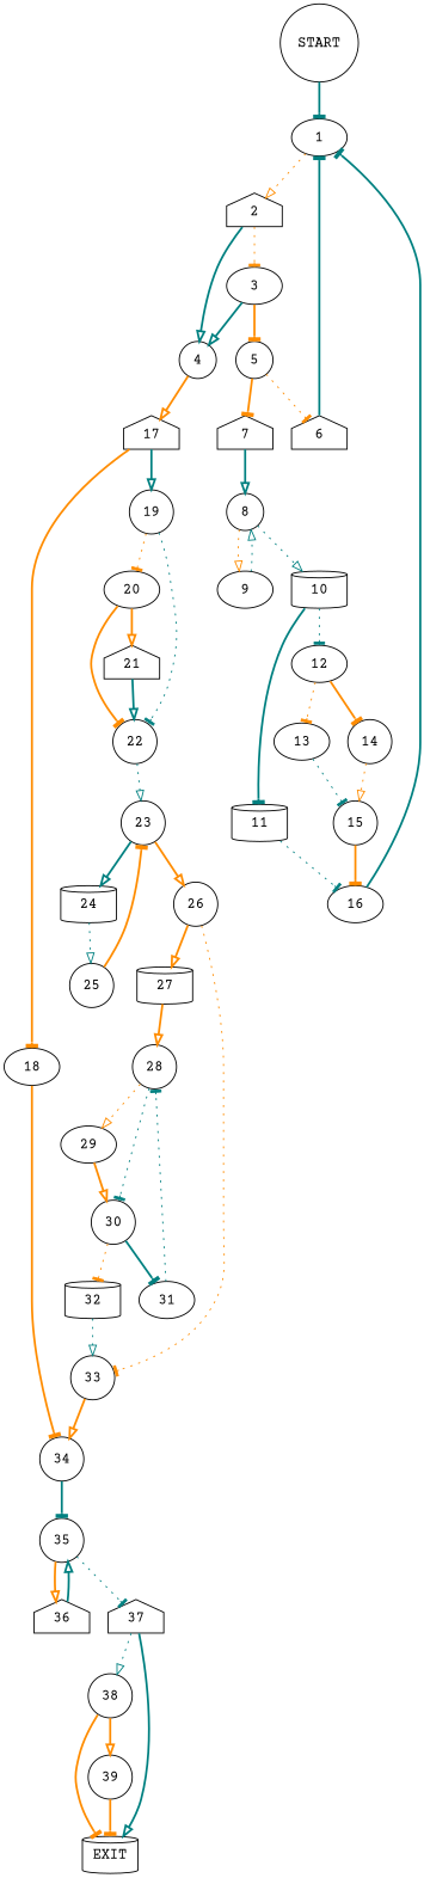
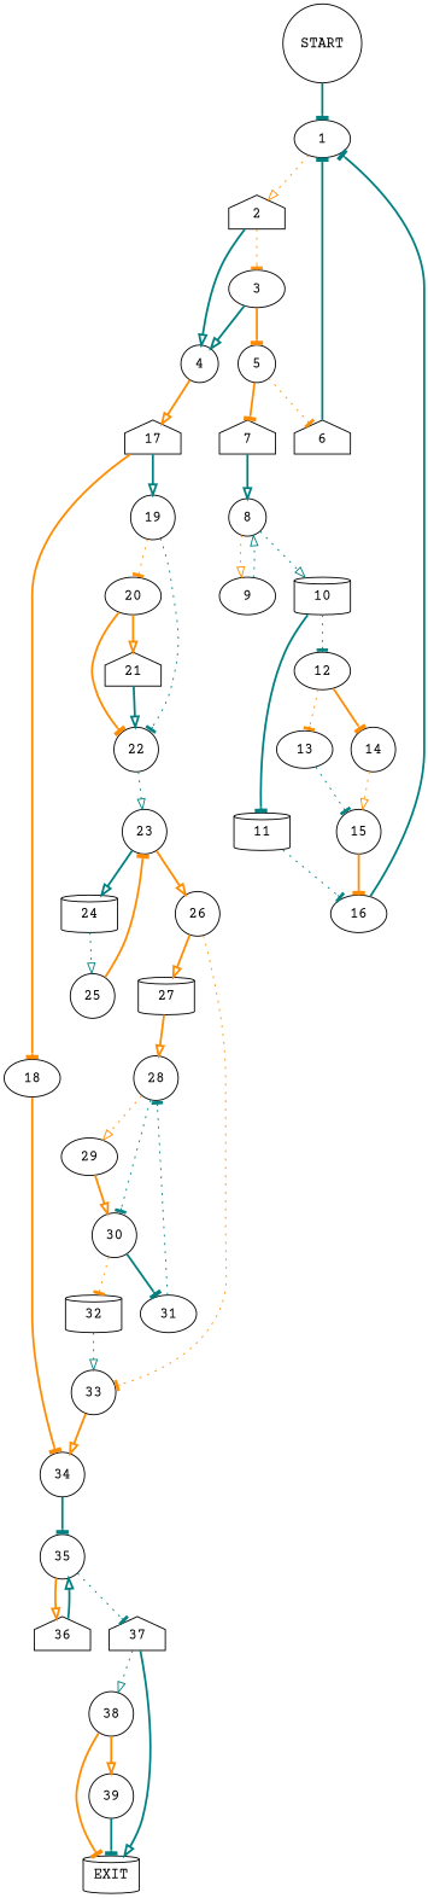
  digraph {
    fontname="Courier Prime"
    node [fontname="Courier Prime" shape=circle]
    edge [arrowhead=tee color=darkorange fontname="Courier Prime" style=bold]
    n1 [label=START]
    1 [shape=ellipse]
    2 [shape=house]
    3 [shape=ellipse]
    4
    5
    17 [shape=house]
    6 [shape=house]
    7 [shape=house]
    18 [shape=ellipse]
    19
    8
    9 [shape=ellipse]
    10 [shape=cylinder]
    11 [shape=cylinder]
    12 [shape=ellipse]
    16 [shape=ellipse]
    13 [shape=ellipse]
    14
    15
    34
    20 [shape=ellipse]
    22
    35
    21 [shape=house]
    23
    24 [shape=cylinder]
    26
    25
    27 [shape=cylinder]
    33
    28
    29 [shape=ellipse]
    30
    31 [shape=ellipse]
    32 [shape=cylinder]
    36 [shape=house]
    37 [shape=house]
    38
    n40 [label=EXIT shape=cylinder]
    39
    n1 -> 1 [color=teal]
    1 -> 2 [arrowhead=onormal style=dotted]
    2 -> 3 [style=dotted]
    2 -> 4 [arrowhead=onormal color=teal]
    3 -> 4 [arrowhead=onormal color=teal]
    3 -> 5
    4 -> 17 [arrowhead=onormal]
    5 -> 6 [style=dotted]
    5 -> 7
    17 -> 18
    17 -> 19 [arrowhead=onormal color=teal]
    6 -> 1 [color=teal]
    7 -> 8 [arrowhead=onormal color=teal]
    18 -> 34
    19 -> 20 [style=dotted]
    19 -> 22 [color=teal style=dotted]
    8 -> 9 [arrowhead=onormal style=dotted]
    8 -> 10 [arrowhead=onormal color=teal style=dotted]
    9 -> 8 [arrowhead=onormal color=teal style=dotted]
    10 -> 11 [color=teal]
    10 -> 12 [color=teal style=dotted]
    11 -> 16 [color=teal style=dotted]
    12 -> 13 [style=dotted]
    12 -> 14
    16 -> 1 [color=teal]
    13 -> 15 [color=teal style=dotted]
    14 -> 15 [arrowhead=onormal style=dotted]
    15 -> 16
    34 -> 35 [color=teal]
    20 -> 22
    20 -> 21 [arrowhead=onormal]
    22 -> 23 [arrowhead=onormal color=teal style=dotted]
    35 -> 36 [arrowhead=onormal]
    35 -> 37 [color=teal style=dotted]
    21 -> 22 [arrowhead=onormal color=teal]
    23 -> 24 [arrowhead=onormal color=teal]
    23 -> 26 [arrowhead=onormal]
    24 -> 25 [arrowhead=onormal color=teal style=dotted]
    26 -> 27 [arrowhead=onormal]
    26 -> 33 [style=dotted]
    25 -> 23
    27 -> 28 [arrowhead=onormal]
    33 -> 34 [arrowhead=onormal]
    28 -> 29 [arrowhead=onormal style=dotted]
    28 -> 30 [color=teal style=dotted]
    29 -> 30 [arrowhead=onormal]
    30 -> 31 [color=teal]
    30 -> 32 [style=dotted]
    31 -> 28 [color=teal style=dotted]
    32 -> 33 [arrowhead=onormal color=teal style=dotted]
    36 -> 35 [arrowhead=onormal color=teal]
    37 -> 38 [arrowhead=onormal color=teal style=dotted]
    37 -> n40 [arrowhead=onormal color=teal]
    38 -> n40
    38 -> 39 [arrowhead=onormal]
-   39 -> n40
+   39 -> n40 [color=teal]
  }
